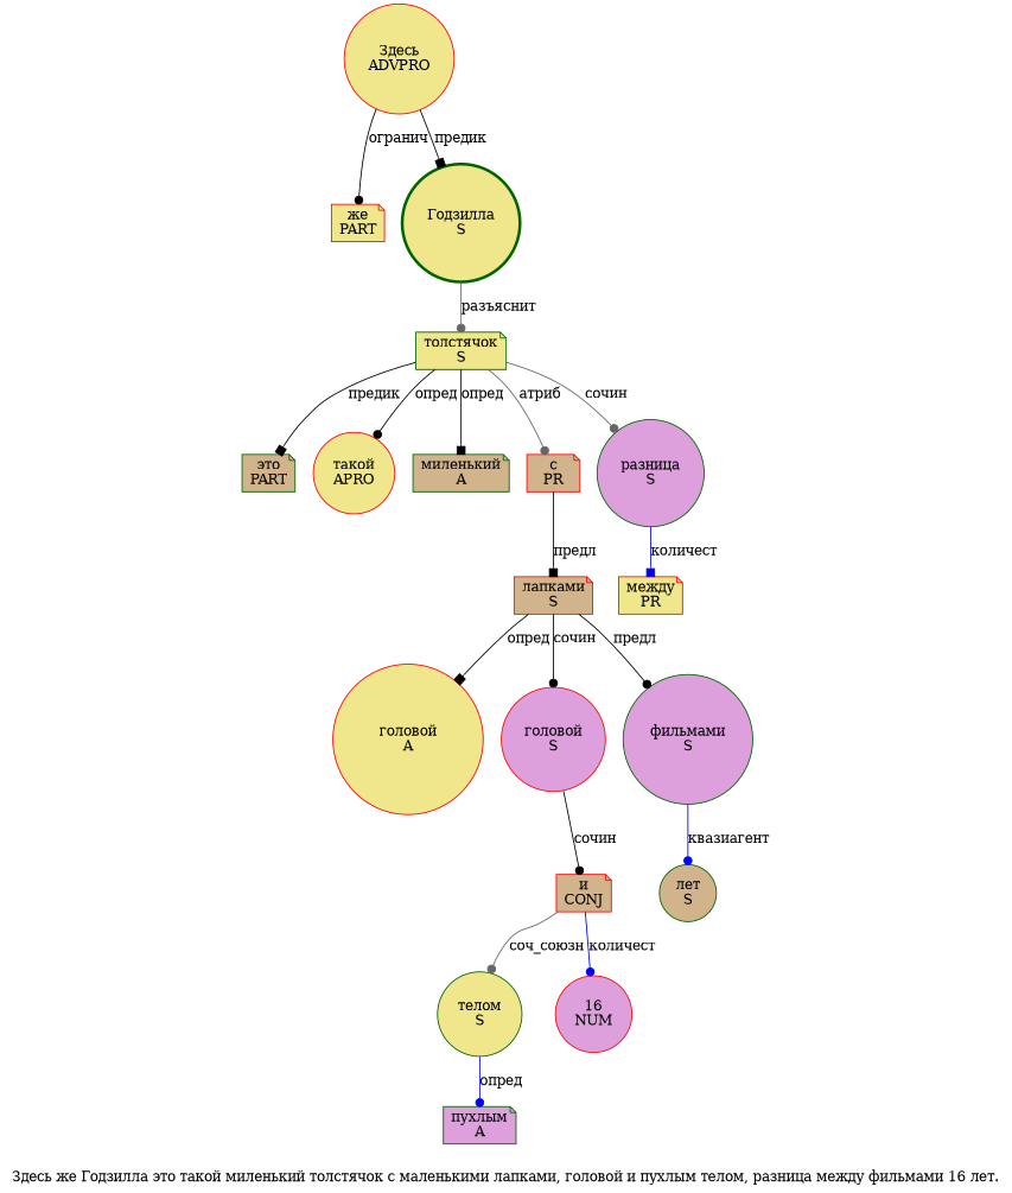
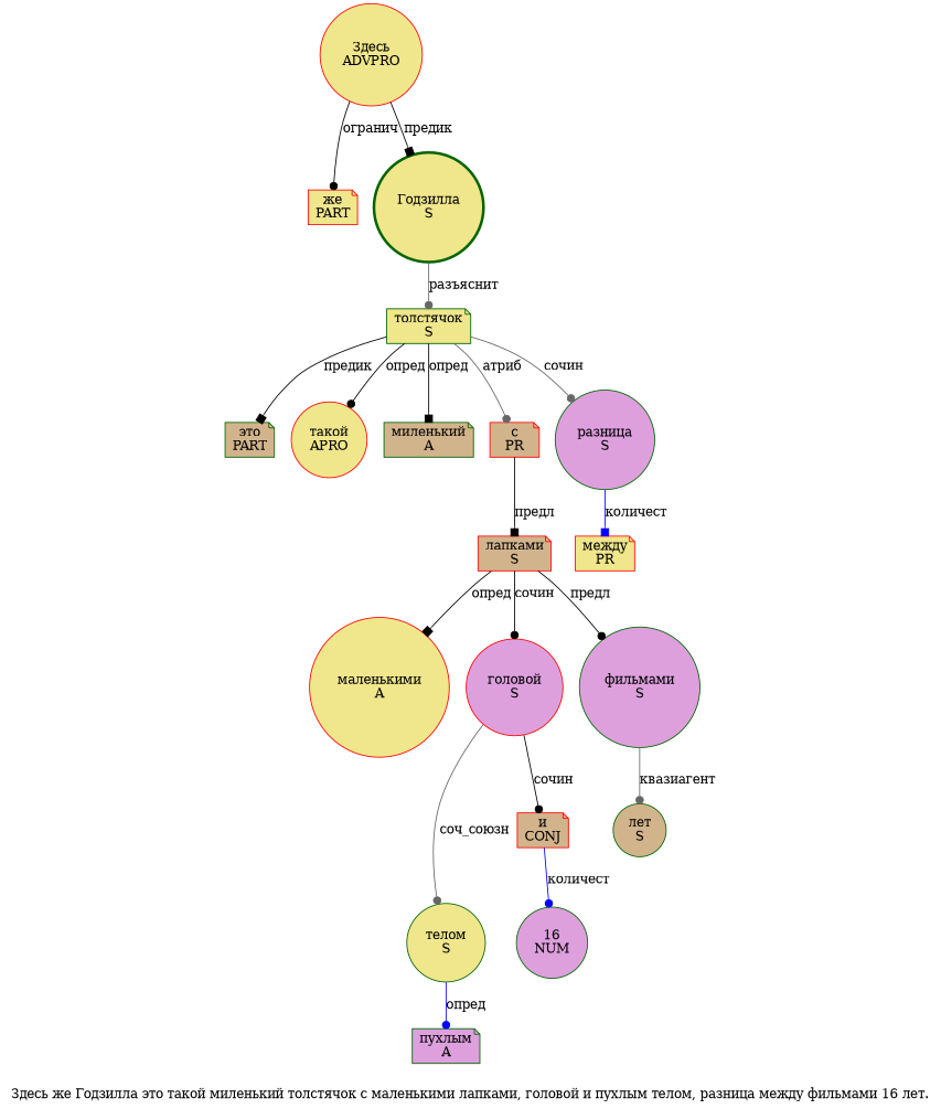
  digraph {
    label="Здесь же Годзилла это такой миленький толстячок с маленькими лапками, головой и пухлым телом, разница между фильмами 16 лет."
    node [color=darkgreen fillcolor=khaki penwidth=1 shape=circle style=filled]
    edge [arrowhead=dot color=black]
    n1 [color=red label="Здесь\nADVPRO"]
    n2 [color=red label="же\nPART" shape=note]
    n3 [label="Годзилла\nS" penwidth=3]
    n4 [label="толстячок\nS" shape=note]
    n5 [fillcolor=tan label="это\nPART" shape=note]
    n6 [color=red label="такой\nAPRO"]
    n7 [fillcolor=tan label="миленький\nA" shape=note]
    n8 [color=red fillcolor=tan label="с\nPR" shape=note]
    n9 [fillcolor=plum label="разница\nS"]
    n10 [color=red fillcolor=tan label="лапками\nS" shape=note]
    n11 [color=red label="между\nPR" shape=note]
-   n12 [color=red label="головой\nA"]
+   n12 [color=red label="маленькими\nA"]
    n13 [color=red fillcolor=plum label="головой\nS"]
    n14 [fillcolor=plum label="фильмами\nS"]
    n15 [color=red fillcolor=tan label="и\nCONJ" shape=note]
    n16 [label="телом\nS"]
-   n17 [color=red fillcolor=plum label="16\nNUM"]
+   n17 [fillcolor=plum label="16\nNUM"]
    n18 [fillcolor=plum label="пухлым\nA" shape=note]
    n19 [fillcolor=tan label="лет\nS"]
    n1 -> n2 [label="огранич"]
    n1 -> n3 [arrowhead=box label="предик"]
    n3 -> n4 [color=gray40 label="разъяснит"]
    n4 -> n5 [arrowhead=box label="предик"]
    n4 -> n6 [label="опред"]
    n4 -> n7 [arrowhead=box label="опред"]
    n4 -> n8 [color=gray40 label="атриб"]
    n4 -> n9 [color=gray40 label="сочин"]
    n8 -> n10 [arrowhead=box label="предл"]
    n9 -> n11 [arrowhead=box color=blue label="количест"]
    n10 -> n12 [arrowhead=box label="опред"]
    n10 -> n13 [label="сочин"]
    n10 -> n14 [label="предл"]
    n13 -> n15 [label="сочин"]
-   n14 -> n19 [color=blue label="квазиагент"]
-   n15 -> n16 [color=gray40 label="соч_союзн"]
+   n14 -> n19 [color=gray40 label="квазиагент"]
+   n13 -> n16 [color=gray40 label="соч_союзн"]
    n15 -> n17 [color=blue label="количест"]
    n16 -> n18 [color=blue label="опред"]
  }
